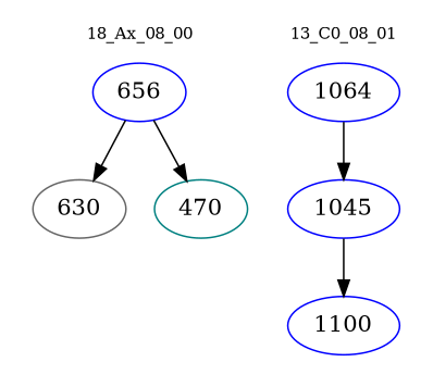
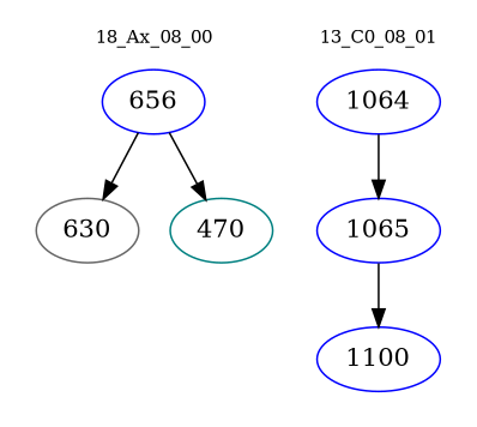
  digraph {
    node [color=blue]
    edge [color=black]
    n1 [label=656]
    n2 [color=gray40 label=630]
    n3 [color=teal label=470]
    n4 [label=1064]
-   n5 [label=1045]
+   n5 [label=1065]
    n6 [label=1100]
    subgraph cluster_1 {
      color=white
      fontsize=10
      label="18_Ax_08_00"
      n1
      n2
      n3
    }
    subgraph cluster_2 {
      color=white
      fontsize=10
      label="13_C0_08_01"
      n4
      n5
      n6
    }
    n1 -> n2
    n1 -> n3
    n4 -> n5
    n5 -> n6
  }
